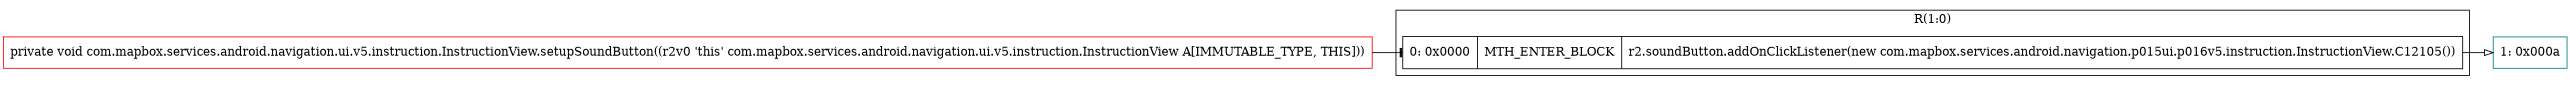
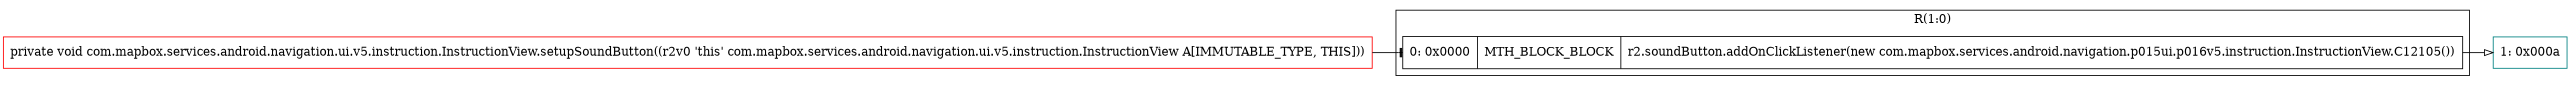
  digraph {
    rankdir=LR
    fontname="DejaVu Serif"
    node [shape=record fontname="DejaVu Serif"]
    edge [fontname="DejaVu Serif"]
-   n1 [color=black label="{0\:\ 0x0000|MTH_ENTER_BLOCK\l|r2.soundButton.addOnClickListener(new com.mapbox.services.android.navigation.p015ui.p016v5.instruction.InstructionView.C12105())\l}"]
+   n1 [color=black label="{0\:\ 0x0000|MTH_BLOCK_BLOCK\l|r2.soundButton.addOnClickListener(new com.mapbox.services.android.navigation.p015ui.p016v5.instruction.InstructionView.C12105())\l}"]
    n2 [color=teal label="{1\:\ 0x000a}"]
    n3 [label="{private void com.mapbox.services.android.navigation.ui.v5.instruction.InstructionView.setupSoundButton((r2v0 'this' com.mapbox.services.android.navigation.ui.v5.instruction.InstructionView A[IMMUTABLE_TYPE, THIS])) }" color=red]
    subgraph cluster_1 {
      label="R(1:0)"
      n1
    }
    n1 -> n2 [arrowhead=onormal]
    n3 -> n1 [arrowhead=tee]
  }
